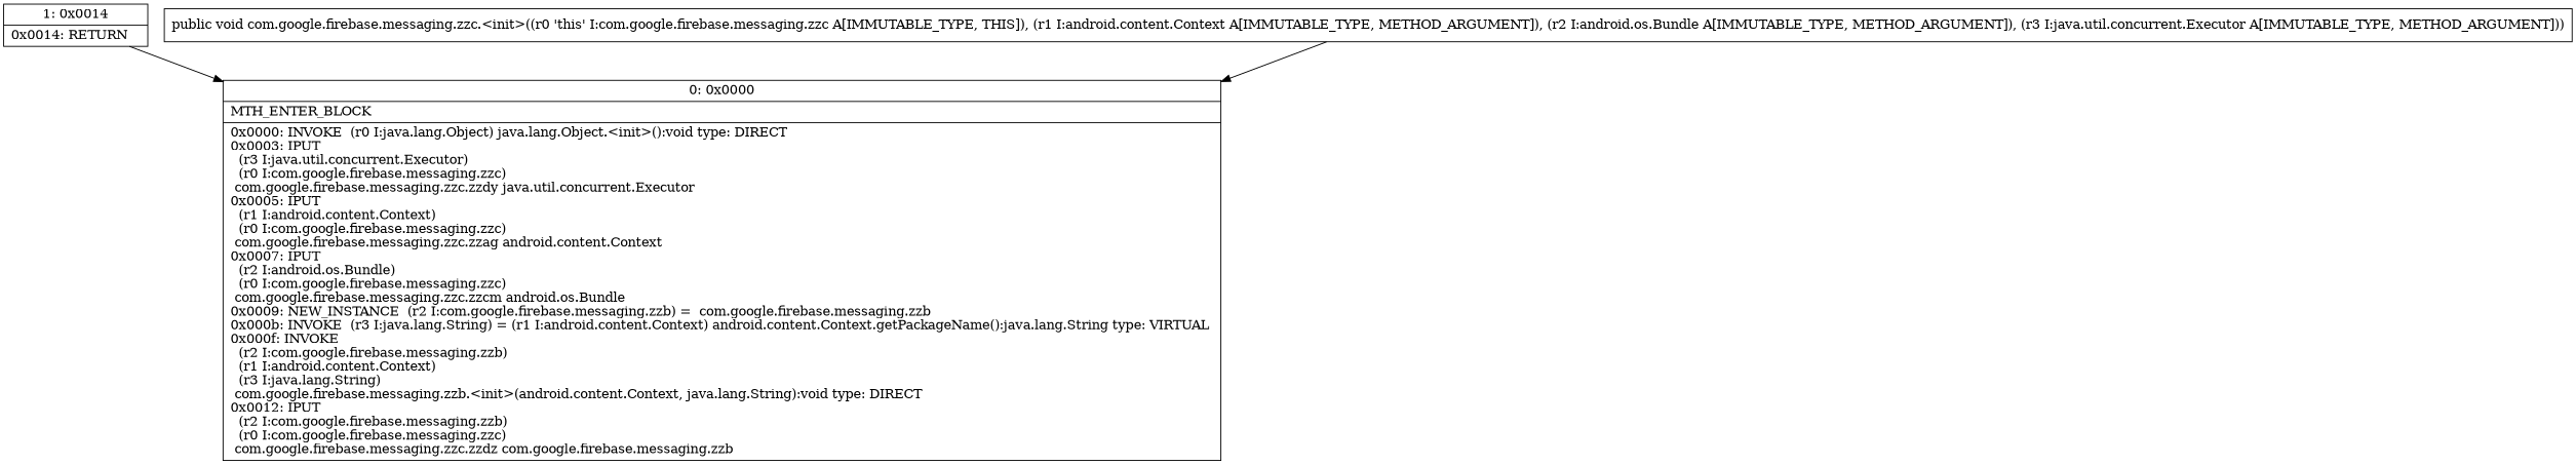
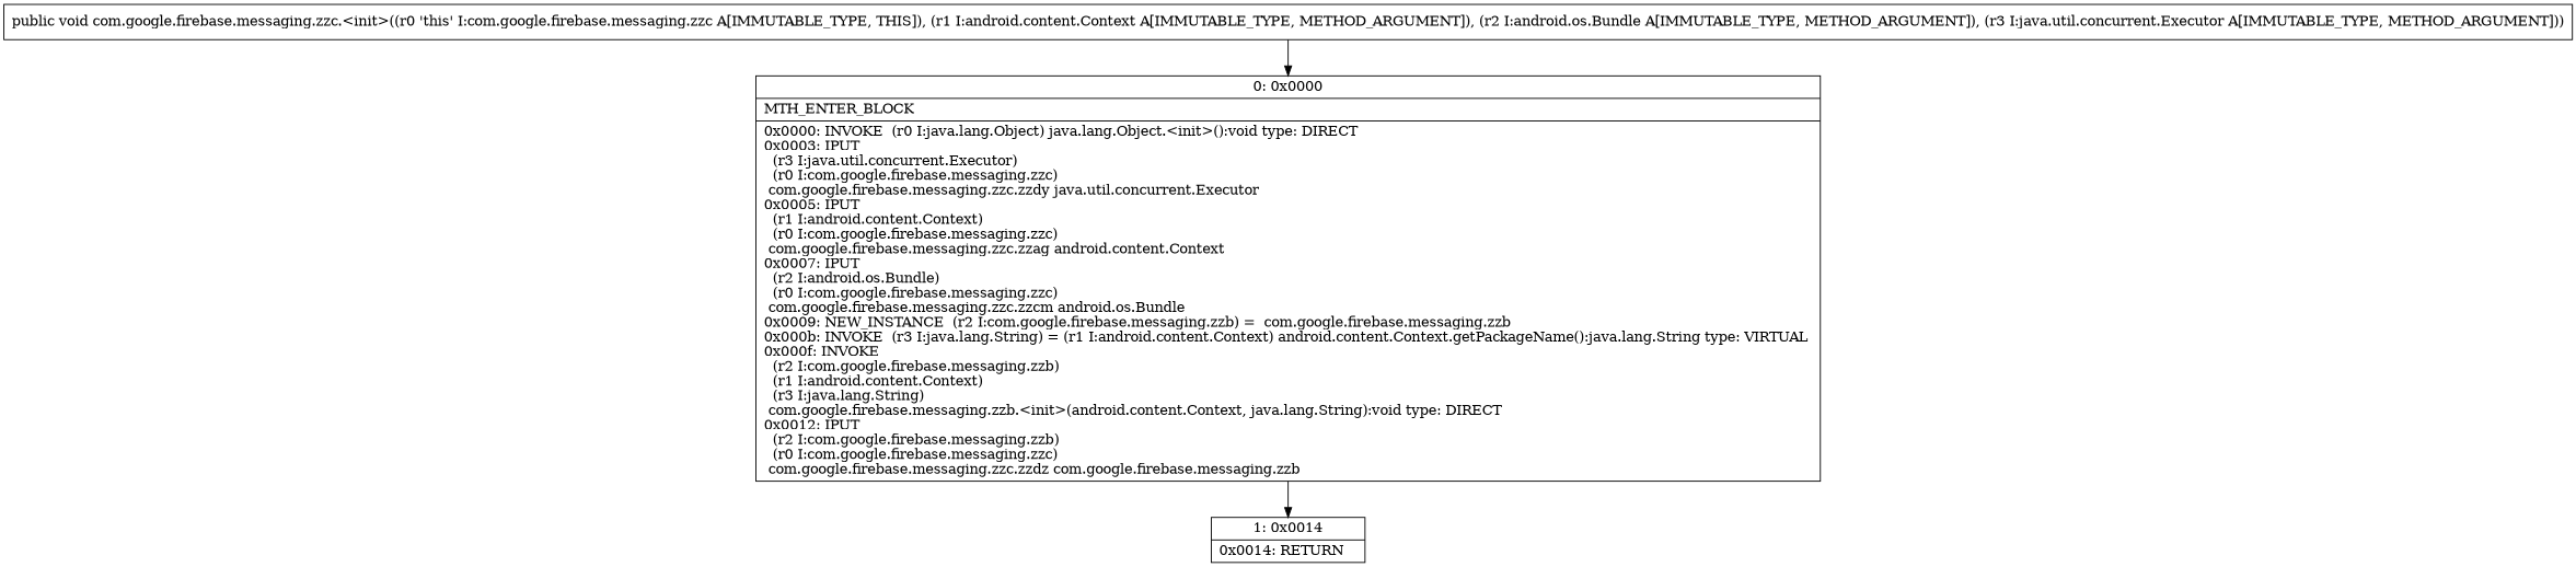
  digraph {
    node [shape=record]
    n1 [label="{0\:\ 0x0000|MTH_ENTER_BLOCK\l|0x0000: INVOKE  (r0 I:java.lang.Object) java.lang.Object.\<init\>():void type: DIRECT \l0x0003: IPUT  \l  (r3 I:java.util.concurrent.Executor)\l  (r0 I:com.google.firebase.messaging.zzc)\l com.google.firebase.messaging.zzc.zzdy java.util.concurrent.Executor \l0x0005: IPUT  \l  (r1 I:android.content.Context)\l  (r0 I:com.google.firebase.messaging.zzc)\l com.google.firebase.messaging.zzc.zzag android.content.Context \l0x0007: IPUT  \l  (r2 I:android.os.Bundle)\l  (r0 I:com.google.firebase.messaging.zzc)\l com.google.firebase.messaging.zzc.zzcm android.os.Bundle \l0x0009: NEW_INSTANCE  (r2 I:com.google.firebase.messaging.zzb) =  com.google.firebase.messaging.zzb \l0x000b: INVOKE  (r3 I:java.lang.String) = (r1 I:android.content.Context) android.content.Context.getPackageName():java.lang.String type: VIRTUAL \l0x000f: INVOKE  \l  (r2 I:com.google.firebase.messaging.zzb)\l  (r1 I:android.content.Context)\l  (r3 I:java.lang.String)\l com.google.firebase.messaging.zzb.\<init\>(android.content.Context, java.lang.String):void type: DIRECT \l0x0012: IPUT  \l  (r2 I:com.google.firebase.messaging.zzb)\l  (r0 I:com.google.firebase.messaging.zzc)\l com.google.firebase.messaging.zzc.zzdz com.google.firebase.messaging.zzb \l}"]
    n2 [label="{1\:\ 0x0014|0x0014: RETURN   \l}"]
    n3 [label="{public void com.google.firebase.messaging.zzc.\<init\>((r0 'this' I:com.google.firebase.messaging.zzc A[IMMUTABLE_TYPE, THIS]), (r1 I:android.content.Context A[IMMUTABLE_TYPE, METHOD_ARGUMENT]), (r2 I:android.os.Bundle A[IMMUTABLE_TYPE, METHOD_ARGUMENT]), (r3 I:java.util.concurrent.Executor A[IMMUTABLE_TYPE, METHOD_ARGUMENT])) }"]
-   n2 -> n1
+   n1 -> n2
    n3 -> n1
  }
